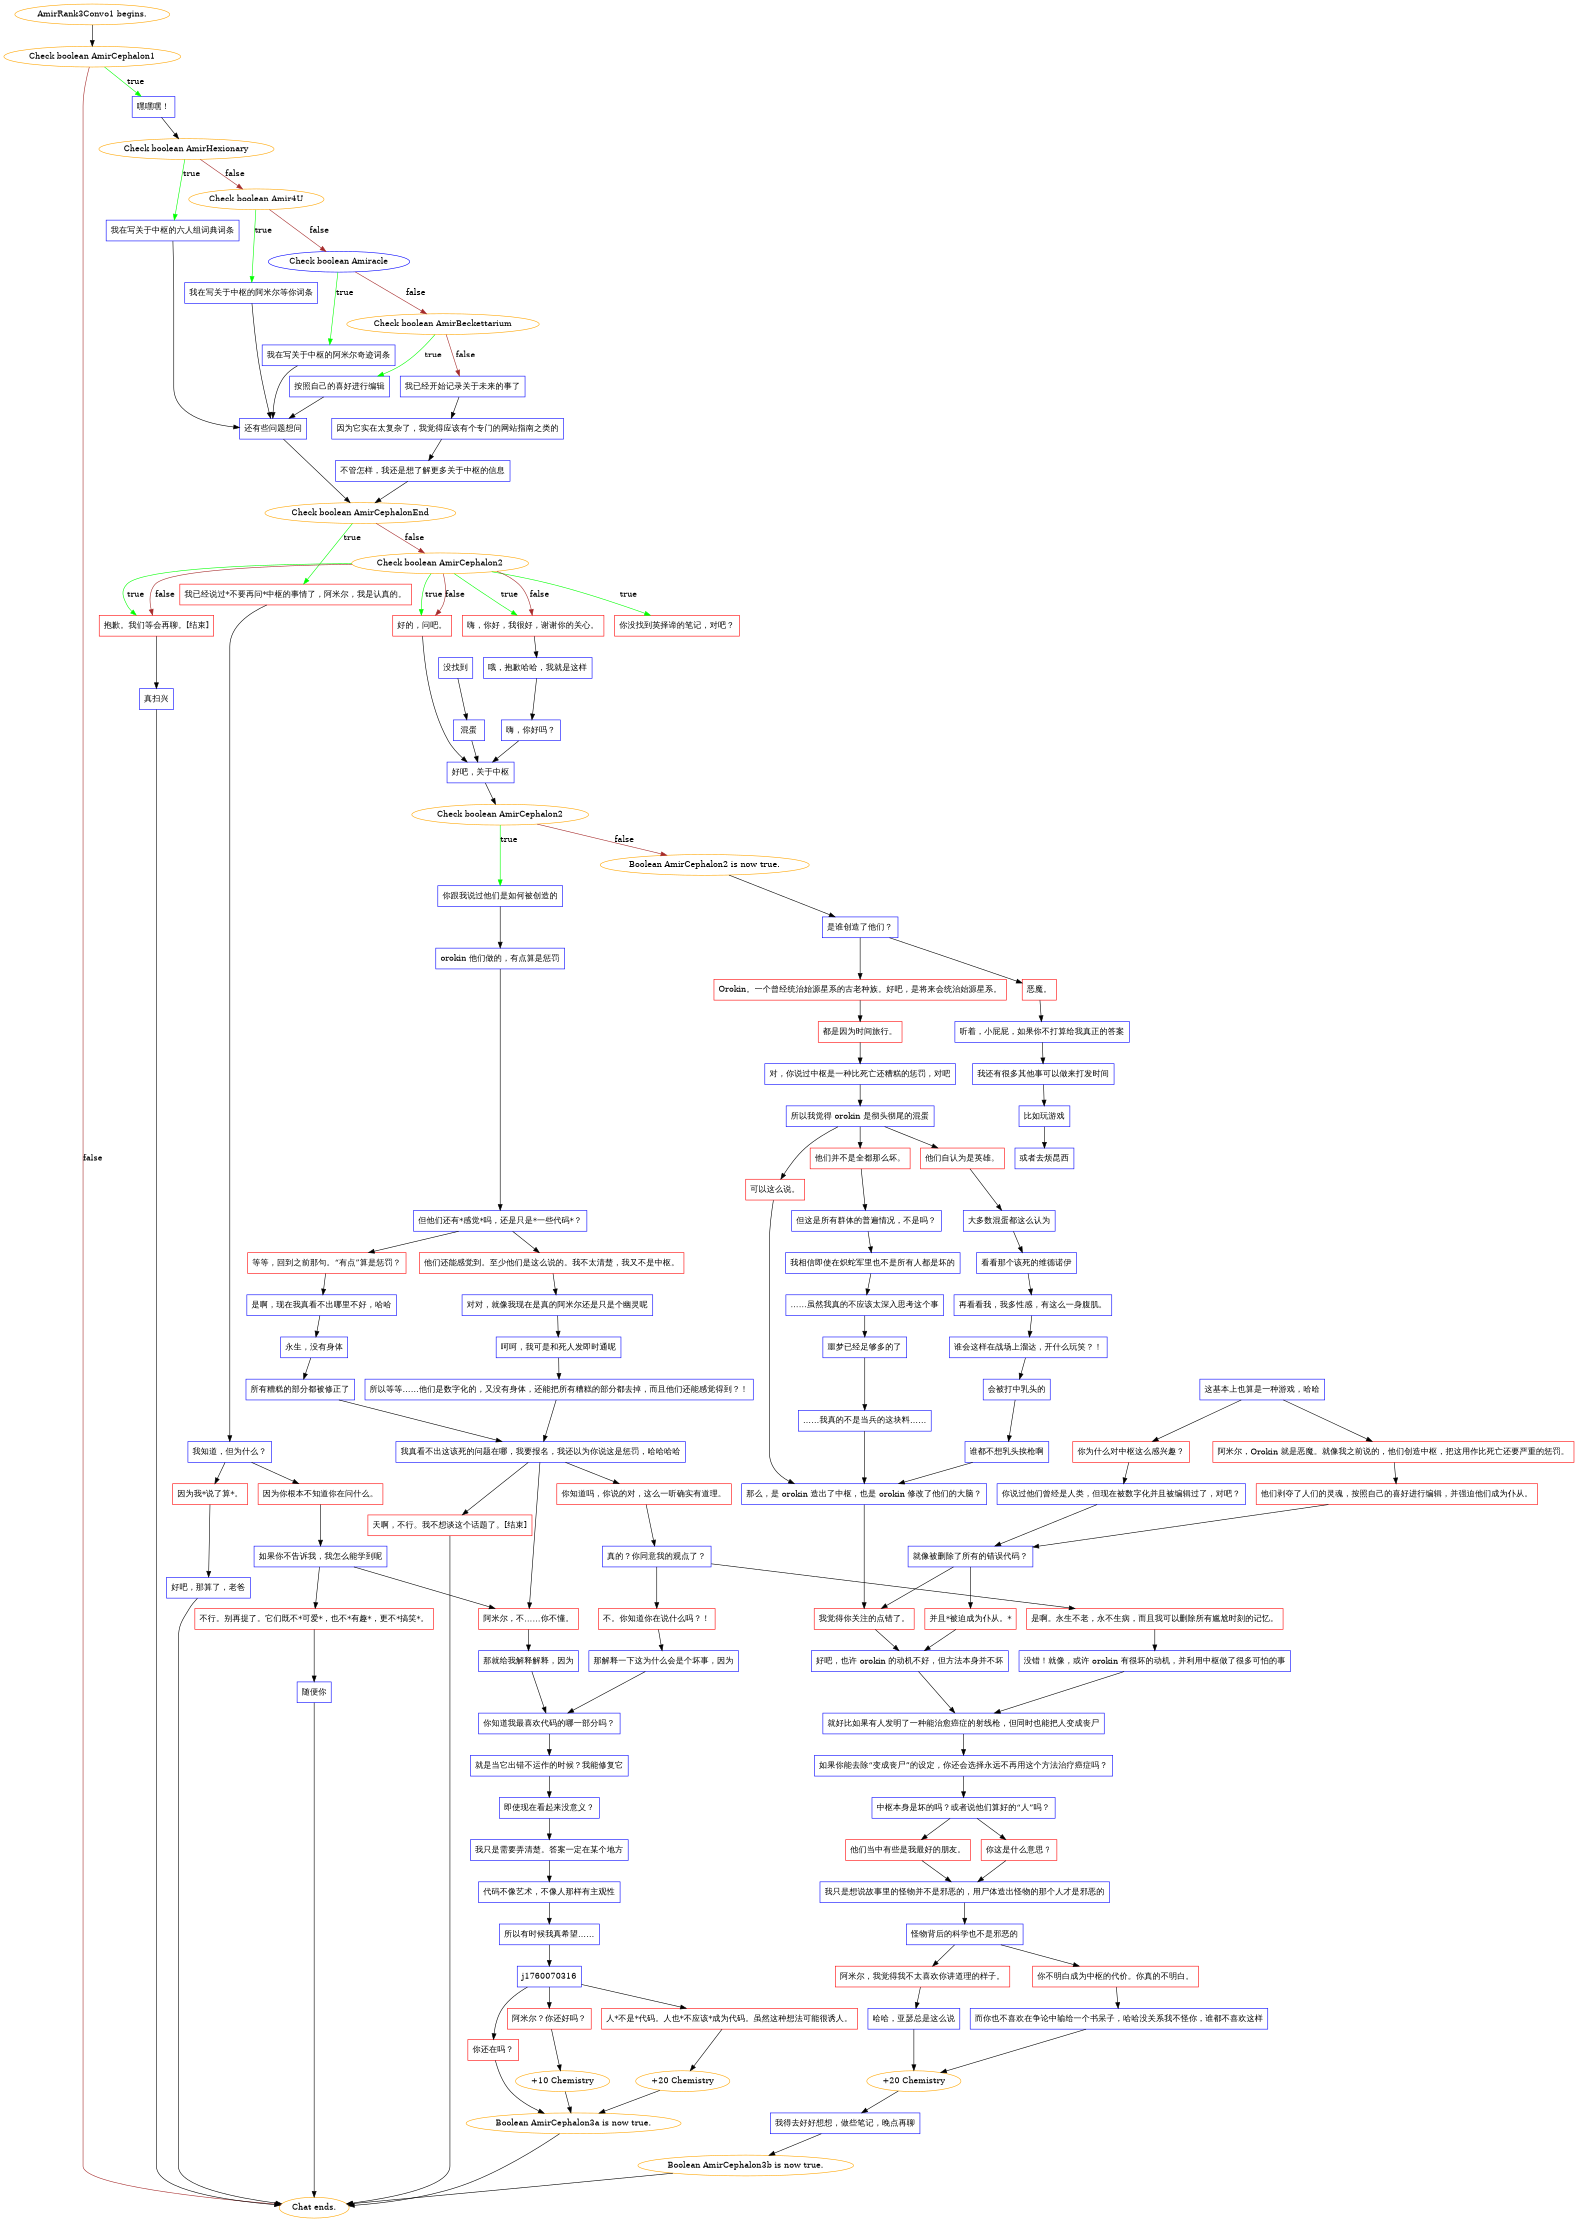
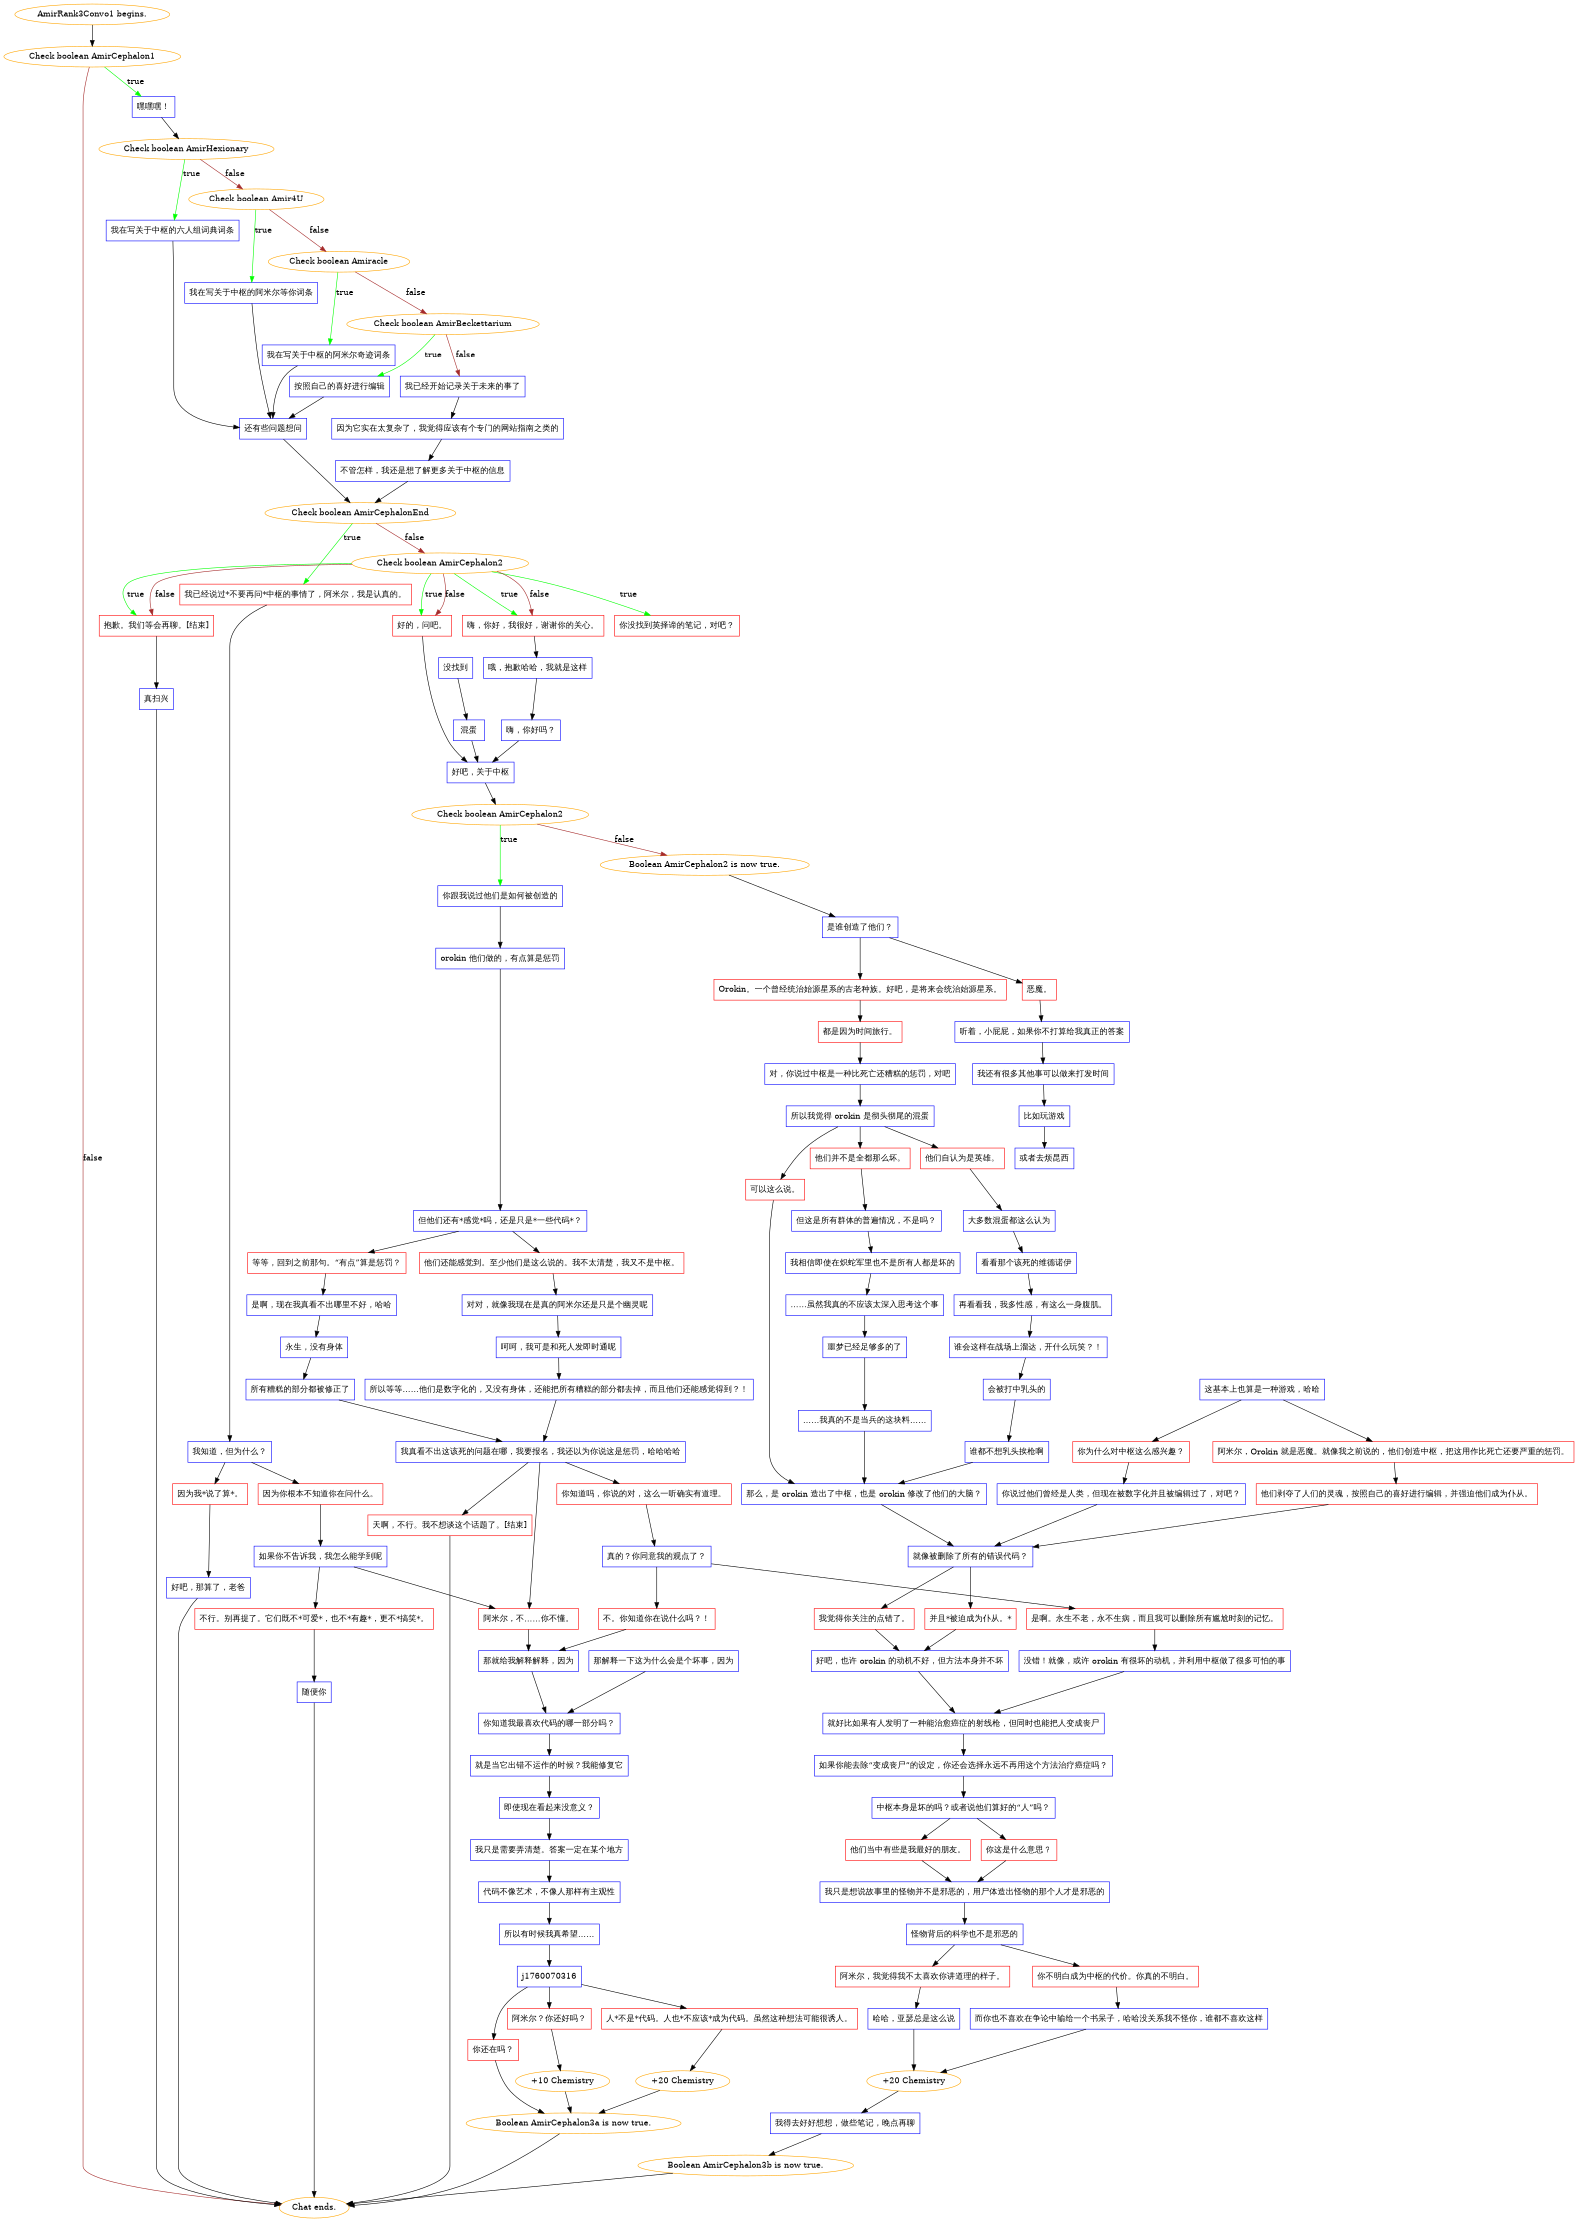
  digraph {
    fontname="DejaVu Serif"
    node [color=blue fontname="DejaVu Serif" shape=box]
    edge [fontname="DejaVu Serif"]
    "AmirRank3Convo1 begins." [color=orange shape=""]
    n2 [color=orange label="Check boolean AmirCephalon1" shape=""]
    n3 [label="嘿嘿嘿！"]
    "Chat ends." [color=orange shape=""]
    n5 [color=orange label="Check boolean AmirHexionary" shape=""]
    n6 [label="我在写关于中枢的六人组词典词条"]
    n7 [color=orange label="Check boolean Amir4U" shape=""]
    n8 [label="还有些问题想问"]
    n9 [label="我在写关于中枢的阿米尔等你词条"]
-   n10 [label="Check boolean Amiracle" shape=""]
+   n10 [color=orange label="Check boolean Amiracle" shape=""]
    n11 [color=orange label="Check boolean AmirCephalonEnd" shape=""]
    n12 [label="我在写关于中枢的阿米尔奇迹词条"]
    n13 [color=orange label="Check boolean AmirBeckettarium" shape=""]
    n14 [color=red label="我已经说过*不要再问*中枢的事情了，阿米尔，我是认真的。"]
    n15 [color=orange label="Check boolean AmirCephalon2" shape=""]
    n16 [label="按照自己的喜好进行编辑"]
    n17 [label="我已经开始记录关于未来的事了"]
    n18 [label="我知道，但为什么？"]
    n19 [color=red label="你没找到英择谛的笔记，对吧？"]
    n20 [color=red label="嗨，你好，我很好，谢谢你的关心。"]
    n21 [color=red label="好的，问吧。"]
    n22 [color=red label="抱歉。我们等会再聊。[结束]"]
    n23 [label="因为它实在太复杂了，我觉得应该有个专门的网站指南之类的"]
    n24 [color=red label="因为我*说了算*。"]
    n25 [color=red label="因为你根本不知道你在问什么。"]
    n26 [label="哦，抱歉哈哈，我就是这样"]
    n27 [label="好吧，关于中枢"]
    n28 [label="真扫兴"]
    n29 [label="不管怎样，我还是想了解更多关于中枢的信息"]
    n30 [label="好吧，那算了，老爸"]
    n31 [label="如果你不告诉我，我怎么能学到呢"]
    n32 [label="没找到"]
    n33 [label="混蛋"]
    n34 [label="嗨，你好吗？"]
    n35 [color=orange label="Check boolean AmirCephalon2" shape=""]
    n36 [color=red label="阿米尔，不……你不懂。"]
    n37 [color=red label="不行。别再提了。它们既不*可爱*，也不*有趣*，更不*搞笑*。"]
    n38 [label="你跟我说过他们是如何被创造的"]
    n39 [color=orange label="Boolean AmirCephalon2 is now true." shape=""]
    n40 [label="那就给我解释解释，因为"]
    n41 [label="随便你"]
    n42 [label="orokin 他们做的，有点算是惩罚"]
    n43 [label="是谁创造了他们？"]
    n44 [label="你知道我最喜欢代码的哪一部分吗？"]
    n45 [label="但他们还有*感觉*吗，还是只是*一些代码*？"]
    n46 [color=red label="恶魔。"]
    n47 [color=red label="Orokin。一个曾经统治始源星系的古老种族。好吧，是将来会统治始源星系。"]
    n48 [label="就是当它出错不运作的时候？我能修复它"]
    n49 [color=red label="等等，回到之前那句。“有点”算是惩罚？"]
    n50 [color=red label="他们还能感觉到。至少他们是这么说的。我不太清楚，我又不是中枢。"]
    n51 [label="听着，小屁屁，如果你不打算给我真正的答案"]
    n52 [color=red label="都是因为时间旅行。"]
    n53 [label="即使现在看起来没意义？"]
    n54 [label="是啊，现在我真看不出哪里不好，哈哈"]
    n55 [label="对对，就像我现在是真的阿米尔还是只是个幽灵呢"]
    n56 [label="我还有很多其他事可以做来打发时间"]
    n57 [label="对，你说过中枢是一种比死亡还糟糕的惩罚，对吧"]
    n58 [label="我只是需要弄清楚。答案一定在某个地方"]
    n59 [label="永生，没有身体"]
    n60 [label="呵呵，我可是和死人发即时通呢"]
    n61 [label="比如玩游戏"]
    n62 [label="所以我觉得 orokin 是彻头彻尾的混蛋"]
    n63 [label="代码不像艺术，不像人那样有主观性"]
    n64 [label="所有糟糕的部分都被修正了"]
    n65 [label="所以等等……他们是数字化的，又没有身体，还能把所有糟糕的部分都去掉，而且他们还能感觉得到？！"]
    n66 [label="或者去烦昆西"]
    n67 [color=red label="可以这么说。"]
    n68 [color=red label="他们并不是全都那么坏。"]
    n69 [color=red label="他们自认为是英雄。"]
    n70 [label="所以有时候我真希望……"]
    n71 [label="我真看不出这该死的问题在哪，我要报名，我还以为你说这是惩罚，哈哈哈哈"]
    n72 [label="那么，是 orokin 造出了中枢，也是 orokin 修改了他们的大脑？"]
    n73 [label="但这是所有群体的普遍情况，不是吗？"]
    n74 [label="大多数混蛋都这么认为"]
    j1760070316
    n76 [color=red label="你知道吗，你说的对，这么一听确实有道理。"]
    n77 [color=red label="天啊，不行。我不想谈这个话题了。[结束]"]
    n78 [label="这基本上也算是一种游戏，哈哈"]
    n79 [color=red label="你为什么对中枢这么感兴趣？"]
    n80 [color=red label="阿米尔，Orokin 就是恶魔。就像我之前说的，他们创造中枢，把这用作比死亡还要严重的惩罚。"]
    n81 [label="就像被删除了所有的错误代码？"]
    n82 [label="我相信即使在炽蛇军里也不是所有人都是坏的"]
    n83 [label="看看那个该死的维德诺伊"]
    n84 [color=red label="阿米尔？你还好吗？"]
    n85 [color=red label="人*不是*代码。人也*不应该*成为代码。虽然这种想法可能很诱人。"]
    n86 [color=red label="你还在吗？"]
    n87 [label="真的？你同意我的观点了？"]
    n88 [label="你说过他们曾经是人类，但现在被数字化并且被编辑过了，对吧？"]
    n89 [color=red label="他们剥夺了人们的灵魂，按照自己的喜好进行编辑，并强迫他们成为仆从。"]
    n90 [color=red label="我觉得你关注的点错了。"]
    n91 [color=red label="并且*被迫成为仆从。*"]
    n92 [label="……虽然我真的不应该太深入思考这个事"]
    n93 [label="再看看我，我多性感，有这么一身腹肌。"]
    n94 [color=orange label="+10 Chemistry" shape=""]
    n95 [color=orange label="+20 Chemistry" shape=""]
    n96 [color=orange label="Boolean AmirCephalon3a is now true." shape=""]
    n97 [color=red label="不。你知道你在说什么吗？！"]
    n98 [color=red label="是啊。永生不老，永不生病，而且我可以删除所有尴尬时刻的记忆。"]
    n99 [label="好吧，也许 orokin 的动机不好，但方法本身并不坏"]
    n100 [label="噩梦已经足够多的了"]
    n101 [label="谁会这样在战场上溜达，开什么玩笑？！"]
    n102 [label="那解释一下这为什么会是个坏事，因为"]
    n103 [label="没错！就像，或许 orokin 有很坏的动机，并利用中枢做了很多可怕的事"]
    n104 [label="就好比如果有人发明了一种能治愈癌症的射线枪，但同时也能把人变成丧尸"]
    n105 [label="……我真的不是当兵的这块料……"]
    n106 [label="会被打中乳头的"]
    n107 [label="如果你能去除“变成丧尸”的设定，你还会选择永远不再用这个方法治疗癌症吗？"]
    n108 [label="谁都不想乳头挨枪啊"]
    n109 [label="中枢本身是坏的吗？或者说他们算好的“人”吗？"]
    n110 [color=red label="他们当中有些是我最好的朋友。"]
    n111 [color=red label="你这是什么意思？"]
    n112 [label="我只是想说故事里的怪物并不是邪恶的，用尸体造出怪物的那个人才是邪恶的"]
    n113 [label="怪物背后的科学也不是邪恶的"]
    n114 [color=red label="阿米尔，我觉得我不太喜欢你讲道理的样子。"]
    n115 [color=red label="你不明白成为中枢的代价。你真的不明白。"]
    n116 [label="哈哈，亚瑟总是这么说"]
    n117 [label="而你也不喜欢在争论中输给一个书呆子，哈哈没关系我不怪你，谁都不喜欢这样"]
    n118 [color=orange label="+20 Chemistry" shape=""]
    n119 [label="我得去好好想想，做些笔记，晚点再聊"]
    n120 [color=orange label="Boolean AmirCephalon3b is now true." shape=""]
    "AmirRank3Convo1 begins." -> n2
    n2 -> n3 [color=green label=true]
    n2 -> "Chat ends." [color=brown label=false]
    n3 -> n5
    n5 -> n6 [color=green label=true]
    n5 -> n7 [color=brown label=false]
    n6 -> n8
    n7 -> n9 [color=green label=true]
    n7 -> n10 [color=brown label=false]
    n8 -> n11
    n9 -> n8
    n10 -> n12 [color=green label=true]
    n10 -> n13 [color=brown label=false]
    n11 -> n14 [color=green label=true]
    n11 -> n15 [color=brown label=false]
    n12 -> n8
    n13 -> n16 [color=green label=true]
    n13 -> n17 [color=brown label=false]
    n14 -> n18
    n15 -> n19 [color=green label=true]
    n15 -> n20 [color=green label=true]
    n15 -> n20 [color=brown label=false]
    n15 -> n21 [color=green label=true]
    n15 -> n21 [color=brown label=false]
    n15 -> n22 [color=green label=true]
    n15 -> n22 [color=brown label=false]
    n16 -> n8
    n17 -> n23
    n18 -> n24
    n18 -> n25
    n20 -> n26
    n21 -> n27
    n22 -> n28
    n23 -> n29
    n24 -> n30
    n25 -> n31
    n26 -> n34
    n27 -> n35
    n28 -> "Chat ends."
    n29 -> n11
    n30 -> "Chat ends."
    n31 -> n36
    n31 -> n37
    n32 -> n33
    n33 -> n27
    n34 -> n27
    n35 -> n38 [color=green label=true]
    n35 -> n39 [color=brown label=false]
    n36 -> n40
    n37 -> n41
    n38 -> n42
    n39 -> n43
    n40 -> n44
    n41 -> "Chat ends."
    n42 -> n45
    n43 -> n46
    n43 -> n47
    n44 -> n48
    n45 -> n49
    n45 -> n50
    n46 -> n51
    n47 -> n52
    n48 -> n53
    n49 -> n54
    n50 -> n55
    n51 -> n56
    n52 -> n57
    n53 -> n58
    n54 -> n59
    n55 -> n60
    n56 -> n61
    n57 -> n62
    n58 -> n63
    n59 -> n64
    n60 -> n65
    n61 -> n66
    n62 -> n67
    n62 -> n68
    n62 -> n69
    n63 -> n70
    n64 -> n71
    n65 -> n71
    n67 -> n72
    n68 -> n73
    n69 -> n74
    n70 -> j1760070316
    n71 -> n36
    n71 -> n76
    n71 -> n77
-   n72 -> n90
+   n72 -> n81
    n73 -> n82
    n74 -> n83
    j1760070316 -> n84
    j1760070316 -> n85
    j1760070316 -> n86
    n76 -> n87
    n77 -> "Chat ends."
    n78 -> n79
    n78 -> n80
    n79 -> n88
    n80 -> n89
    n81 -> n90
    n81 -> n91
    n82 -> n92
    n83 -> n93
    n84 -> n94
    n85 -> n95
    n86 -> n96
    n87 -> n97
    n87 -> n98
    n88 -> n81
    n89 -> n81
    n90 -> n99
    n91 -> n99
    n92 -> n100
    n93 -> n101
    n94 -> n96
    n95 -> n96
    n96 -> "Chat ends."
-   n97 -> n102
+   n97 -> n40
    n98 -> n103
    n99 -> n104
    n100 -> n105
    n101 -> n106
    n102 -> n44
    n103 -> n104
    n104 -> n107
    n105 -> n72
    n106 -> n108
    n107 -> n109
    n108 -> n72
    n109 -> n110
    n109 -> n111
    n110 -> n112
    n111 -> n112
    n112 -> n113
    n113 -> n114
    n113 -> n115
    n114 -> n116
    n115 -> n117
    n116 -> n118
    n117 -> n118
    n118 -> n119
    n119 -> n120
    n120 -> "Chat ends."
  }
